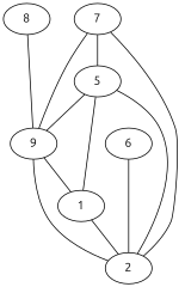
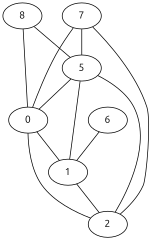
  graph {
    fontname=Ubuntu
    node [fontname=Ubuntu]
    edge [fontname=Ubuntu]
-   n1 [label=9]
+   n1 [label=0]
    n2 [label=1]
    n3 [label=2]
    n4 [label=5]
    n5 [label=6]
    n6 [label=7]
    n7 [label=8]
    n1 -- n2
    n1 -- n3
    n2 -- n3
    n4 -- n1
    n4 -- n2
    n4 -- n3
-   n5 -- n3
+   n5 -- n2
    n6 -- n1
    n6 -- n3
    n6 -- n4
    n7 -- n1
+   n7 -- n4
  }
